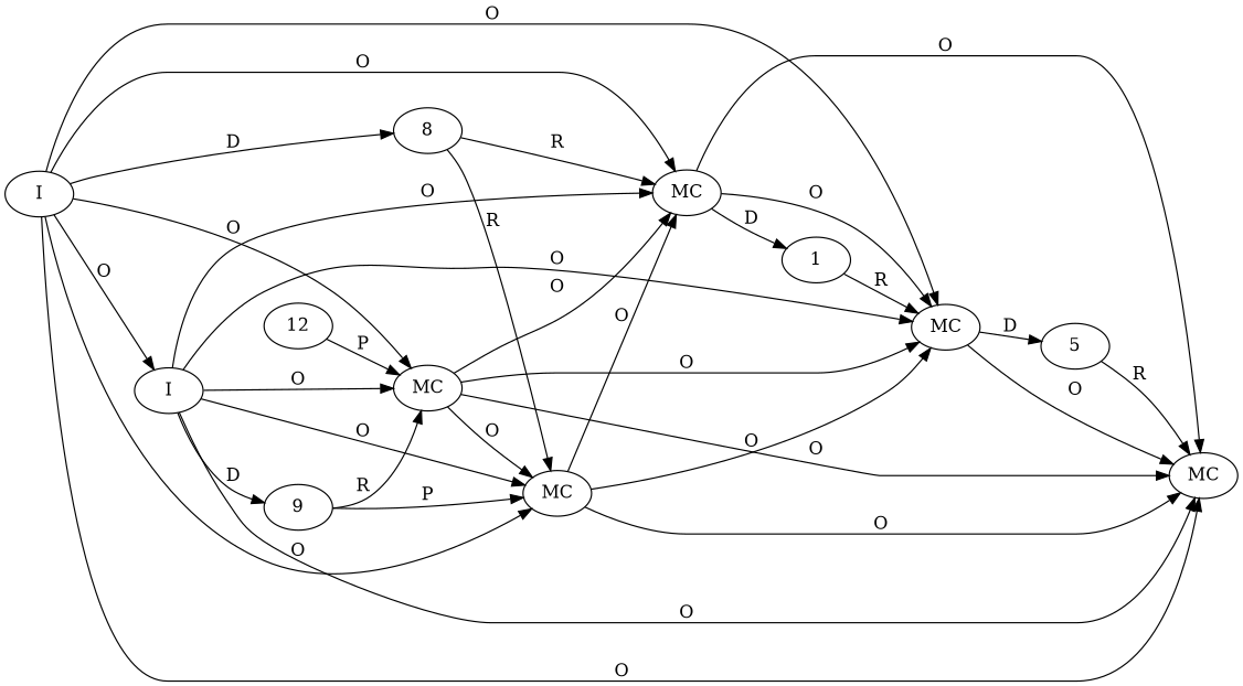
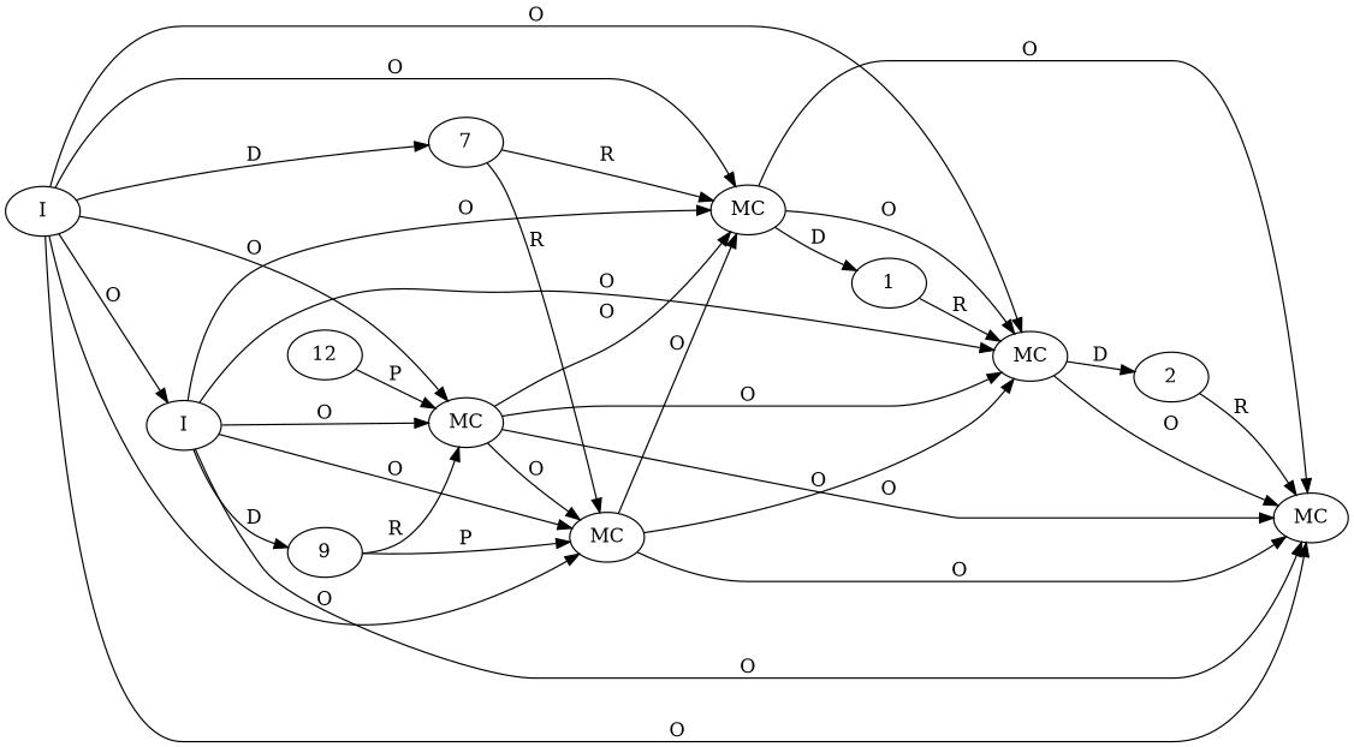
  digraph {
    rankdir=LR
    node [t=Builder]
    n1 [l=2803 label=MC s="size()" t=Map]
-   2 [n=dummy_ t=Map label=5]
+   2 [n=dummy_ t=Map]
    n3 [l=2803 label=MC s="getResources()" t=Jar]
    n4 [l=2795 label=MC s="setProperties()" t=Processor]
    n5 [l=2796 label=MC s="build()"]
    n6 [label=1 n=jar t=Jar]
-   7 [n=bmaker label=8]
+   7 [n=bmaker]
    n8 [l=2788 label=I]
    n9 [l=2793 label=MC s="put()" t=Dictionary]
    n10 [l=2790 label=I t=Properties]
    9 [n=p t=Properties]
    12 [t=String v="Import-Package"]
    2 -> n1 [label=R]
    n3 -> n1 [label=O]
    n3 -> 2 [label=D]
    n4 -> n1 [label=O]
    n4 -> n3 [label=O]
    n4 -> n5 [label=O]
    n5 -> n1 [label=O]
    n5 -> n3 [label=O]
    n5 -> n6 [label=D]
    n6 -> n3 [label=R]
    7 -> n4 [label=R]
    7 -> n5 [label=R]
    n8 -> n1 [label=O]
    n8 -> n3 [label=O]
    n8 -> n4 [label=O]
    n8 -> n5 [label=O]
    n8 -> 7 [label=D]
    n8 -> n9 [label=O]
    n8 -> n10 [label=O]
    n9 -> n1 [label=O]
    n9 -> n3 [label=O]
    n9 -> n4 [label=O]
    n9 -> n5 [label=O]
    n10 -> n1 [label=O]
    n10 -> n3 [label=O]
    n10 -> n4 [label=O]
    n10 -> n5 [label=O]
    n10 -> n9 [label=O]
    n10 -> 9 [label=D]
    9 -> n4 [label=P]
    9 -> n9 [label=R]
    12 -> n9 [label=P]
  }
